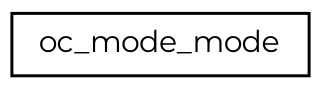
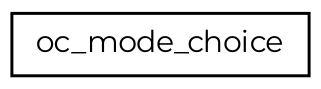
  digraph {
    rankdir=LR
    fontname=Montserrat
-   n1 [color=black fillcolor=white fontname=Montserrat fontsize=10 height=0.2 label=oc_mode_mode shape=record style=filled width=0.4]
+   n1 [color=black fillcolor=white fontname=Montserrat fontsize=10 height=0.2 label=oc_mode_choice shape=record style=filled width=0.4]
  }
